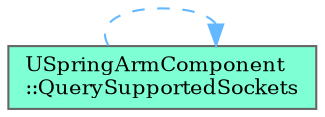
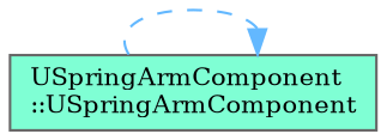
  digraph {
    rankdir=LR
    fontname="DejaVu Serif"
-   n1 [color=gray40 fillcolor=aquamarine fontcolor=black fontname="DejaVu Serif" fontsize=10 height=0.2 label="USpringArmComponent\l::QuerySupportedSockets" shape=box style=filled width=0.4]
+   n1 [color=gray40 fillcolor=aquamarine fontcolor=black fontname="DejaVu Serif" fontsize=10 height=0.2 label="USpringArmComponent\l::USpringArmComponent" shape=box style=filled width=0.4]
    n1 -> n1 [color=steelblue1 fontname="DejaVu Serif" fontsize=10 labelfontname=Helvetica labelfontsize=10 style=dashed]
  }
